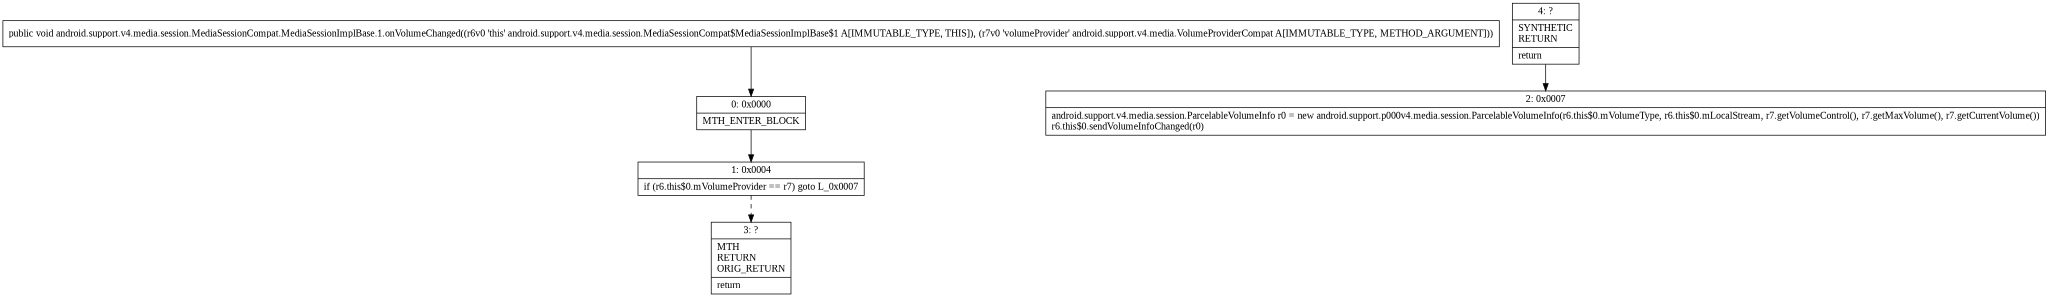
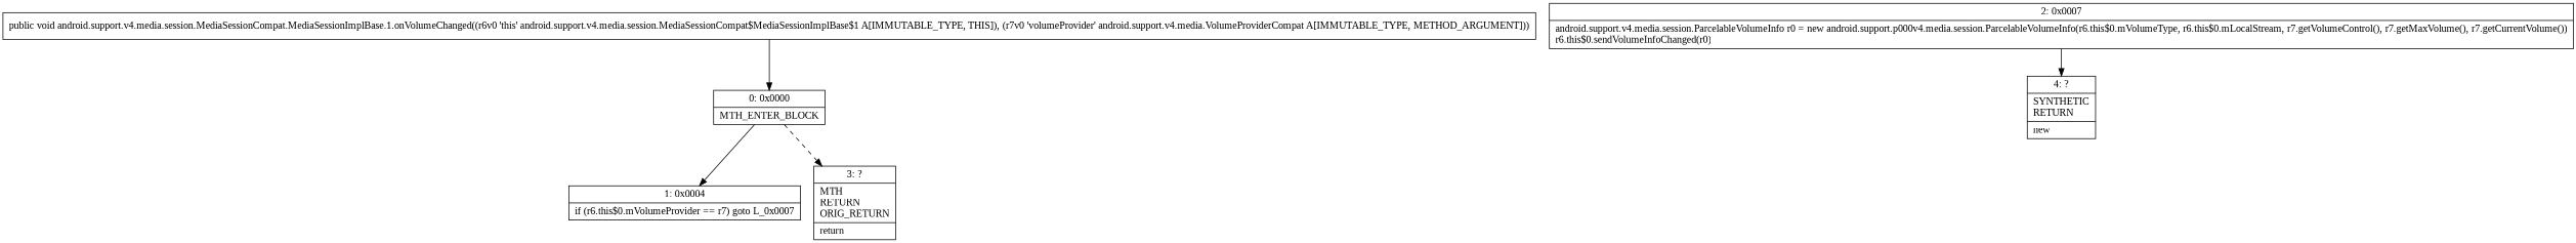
  digraph {
    fontname="Liberation Serif"
    node [fontname="Liberation Serif" shape=record]
    edge [fontname="Liberation Serif"]
    n1 [label="{0\:\ 0x0000|MTH_ENTER_BLOCK\l}"]
    n2 [label="{1\:\ 0x0004|if (r6.this$0.mVolumeProvider == r7) goto L_0x0007\l}"]
    n3 [label="{3\:\ ?|MTH\lRETURN\lORIG_RETURN\l|return\l}"]
    n4 [label="{2\:\ 0x0007|android.support.v4.media.session.ParcelableVolumeInfo r0 = new android.support.p000v4.media.session.ParcelableVolumeInfo(r6.this$0.mVolumeType, r6.this$0.mLocalStream, r7.getVolumeControl(), r7.getMaxVolume(), r7.getCurrentVolume())\lr6.this$0.sendVolumeInfoChanged(r0)\l}"]
-   n5 [label="{4\:\ ?|SYNTHETIC\lRETURN\l|return\l}"]
+   n5 [label="{4\:\ ?|SYNTHETIC\lRETURN\l|new\l}"]
    n6 [label="{public void android.support.v4.media.session.MediaSessionCompat.MediaSessionImplBase.1.onVolumeChanged((r6v0 'this' android.support.v4.media.session.MediaSessionCompat$MediaSessionImplBase$1 A[IMMUTABLE_TYPE, THIS]), (r7v0 'volumeProvider' android.support.v4.media.VolumeProviderCompat A[IMMUTABLE_TYPE, METHOD_ARGUMENT])) }"]
    n1 -> n2
-   n2 -> n3 [style=dashed]
-   n5 -> n4
+   n1 -> n3 [style=dashed]
+   n4 -> n5
    n6 -> n1
  }
